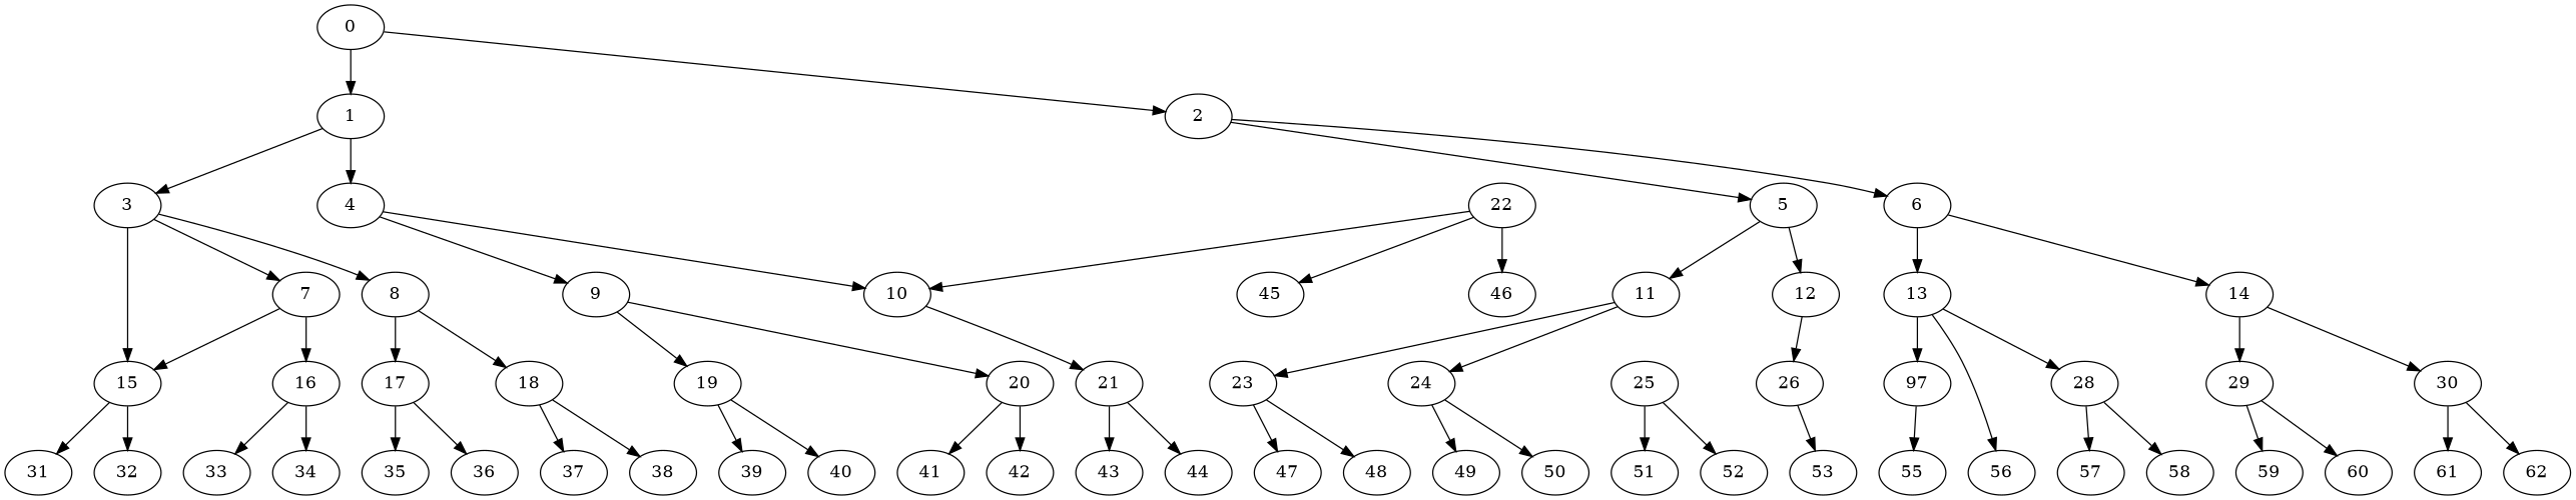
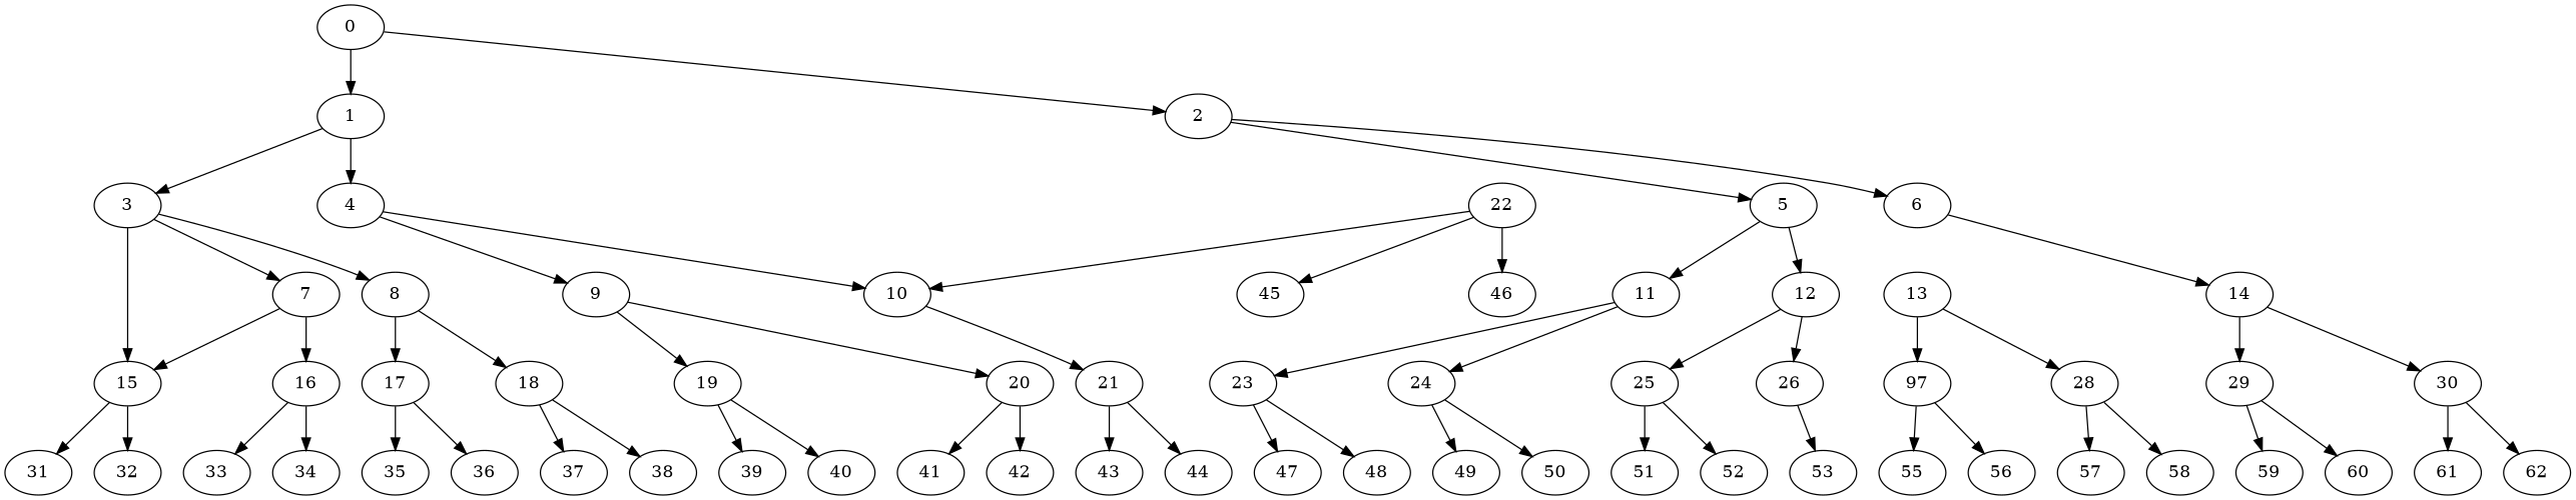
  digraph {
    edge [weight=0]
    0
    1
    2
    3
    4
    5
    6
    7
    8
    15
    9
    10
    11
    12
    13
    14
    16
    17
    18
    31
    32
    19
    20
    21
    23
    24
    25
    26
    n29 [label=97]
    28
    29
    30
    33
    34
    35
    36
    37
    38
    39
    40
    41
    42
    43
    44
    22
    45
    46
    47
    48
    49
    50
    51
    52
    53
    55
    56
    57
    58
    59
    60
    61
    62
    0 -> 1 [weight=2]
    0 -> 2
    1 -> 3
    1 -> 4 [weight=1]
    2 -> 5
    2 -> 6
    3 -> 7
    3 -> 8
    3 -> 15 [weight=1]
    4 -> 9
    4 -> 10
    5 -> 11
    5 -> 12
-   6 -> 13 [weight=1]
    6 -> 14
    7 -> 15
    7 -> 16 [weight=2]
    8 -> 17
    8 -> 18
    15 -> 31
    15 -> 32 [weight=1]
    9 -> 19
    9 -> 20
    10 -> 21
    11 -> 23
    11 -> 24
+   12 -> 25
    12 -> 26
    13 -> n29 [weight=3]
    13 -> 28 [weight=1]
    14 -> 29 [weight=2]
    14 -> 30
    16 -> 33
    16 -> 34 [weight=1]
    17 -> 35
    17 -> 36
    18 -> 37
    18 -> 38
    19 -> 39
    19 -> 40
    20 -> 41
    20 -> 42 [weight=1]
    21 -> 43
    21 -> 44
    23 -> 47
    23 -> 48
    24 -> 49
    24 -> 50
    25 -> 51 [weight=1]
    25 -> 52
    26 -> 53
    n29 -> 55 [weight=1]
-   13 -> 56
+   n29 -> 56
    28 -> 57
    28 -> 58 [weight=1]
    29 -> 59
    29 -> 60
    30 -> 61 [weight=1]
    30 -> 62
    22 -> 10
    22 -> 45
    22 -> 46 [weight=1]
  }
